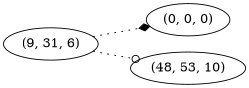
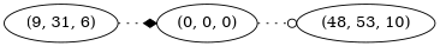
  digraph {
    rankdir=LR
    edge [style=dotted]
    "(0, 0, 0)"
    "(48, 53, 10)"
    "(9, 31, 6)"
-   "(9, 31, 6)" -> "(48, 53, 10)" [arrowhead=odot]
+   "(0, 0, 0)" -> "(48, 53, 10)" [arrowhead=odot]
    "(9, 31, 6)" -> "(0, 0, 0)" [arrowhead=diamond]
  }
